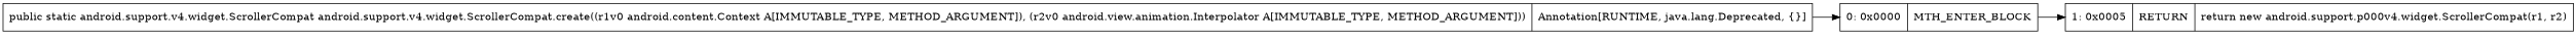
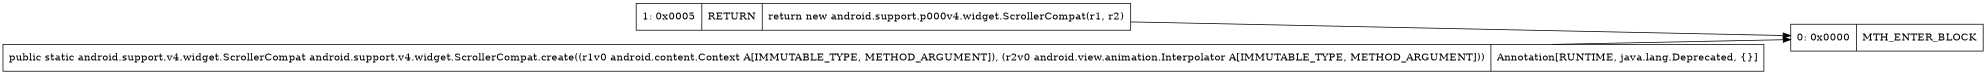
  digraph {
    rankdir=LR
    node [shape=record]
    n1 [label="{0\:\ 0x0000|MTH_ENTER_BLOCK\l}"]
    n2 [label="{1\:\ 0x0005|RETURN\l|return new android.support.p000v4.widget.ScrollerCompat(r1, r2)\l}"]
    n3 [label="{public static android.support.v4.widget.ScrollerCompat android.support.v4.widget.ScrollerCompat.create((r1v0 android.content.Context A[IMMUTABLE_TYPE, METHOD_ARGUMENT]), (r2v0 android.view.animation.Interpolator A[IMMUTABLE_TYPE, METHOD_ARGUMENT]))  | Annotation[RUNTIME, java.lang.Deprecated, \{\}]\l}"]
-   n1 -> n2
+   n2 -> n1
    n3 -> n1
  }
